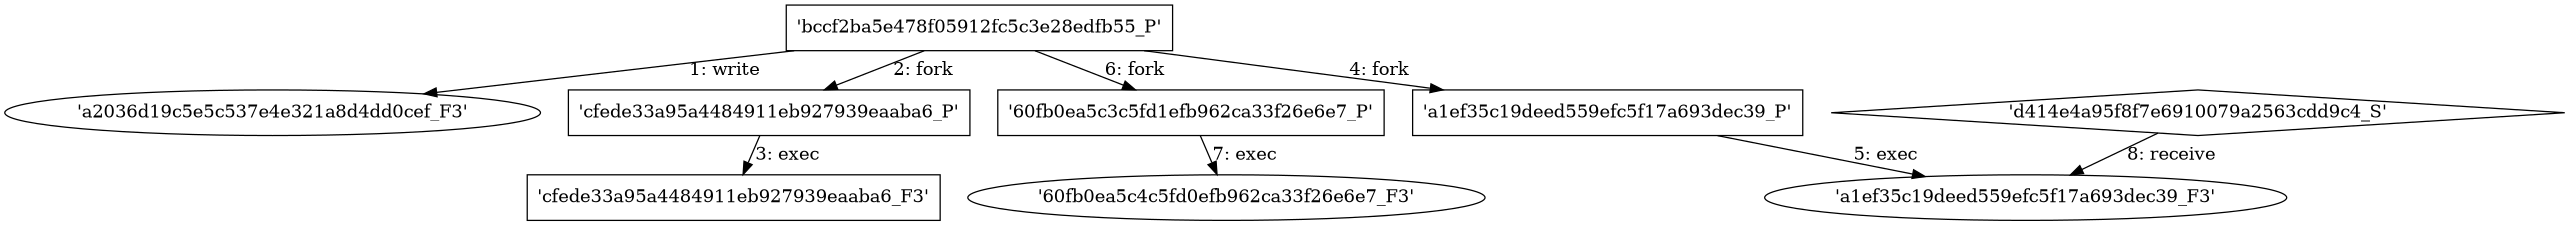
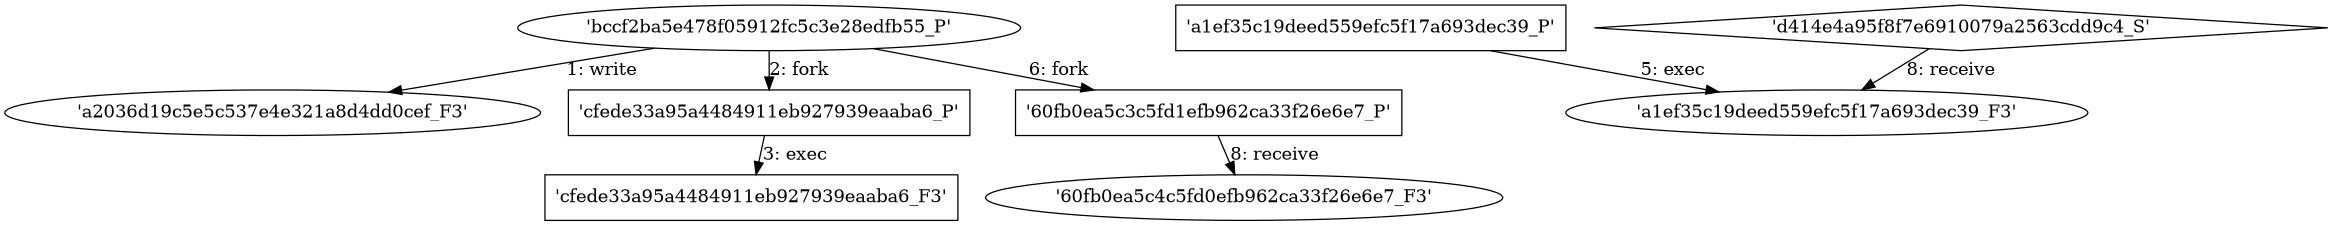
  digraph {
    engine=neato
    fixedsize=false
    fontsize=10
    nodesep=0.3
    rankdir=TB
    ranksep=0
    splines=true
    node [node_type=Process shape=box]
    "'a2036d19c5e5c537e4e321a8d4dd0cef_F3'" [node_type=file shape=ellipse]
-   "'bccf2ba5e478f05912fc5c3e28edfb55_P'"
+   "'bccf2ba5e478f05912fc5c3e28edfb55_P'" [shape=ellipse]
    "'cfede33a95a4484911eb927939eaaba6_P'"
    "'a1ef35c19deed559efc5f17a693dec39_P'"
    n5 [label="'60fb0ea5c3c5fd1efb962ca33f26e6e7_P'"]
    "'cfede33a95a4484911eb927939eaaba6_F3'" [node_type=File]
    "'a1ef35c19deed559efc5f17a693dec39_F3'" [node_type=File shape=ellipse]
    n8 [label="'60fb0ea5c4c5fd0efb962ca33f26e6e7_F3'" node_type=File shape=ellipse]
    "'d414e4a95f8f7e6910079a2563cdd9c4_S'" [node_type=Socket shape=diamond]
    "'bccf2ba5e478f05912fc5c3e28edfb55_P'" -> "'a2036d19c5e5c537e4e321a8d4dd0cef_F3'" [label="1: write"]
    "'bccf2ba5e478f05912fc5c3e28edfb55_P'" -> "'cfede33a95a4484911eb927939eaaba6_P'" [label="2: fork"]
-   "'bccf2ba5e478f05912fc5c3e28edfb55_P'" -> "'a1ef35c19deed559efc5f17a693dec39_P'" [label="4: fork"]
    "'bccf2ba5e478f05912fc5c3e28edfb55_P'" -> n5 [label="6: fork"]
    "'cfede33a95a4484911eb927939eaaba6_P'" -> "'cfede33a95a4484911eb927939eaaba6_F3'" [label="3: exec"]
    "'a1ef35c19deed559efc5f17a693dec39_P'" -> "'a1ef35c19deed559efc5f17a693dec39_F3'" [label="5: exec"]
-   n5 -> n8 [label="7: exec"]
+   n5 -> n8 [label="8: receive"]
    "'d414e4a95f8f7e6910079a2563cdd9c4_S'" -> "'a1ef35c19deed559efc5f17a693dec39_F3'" [label="8: receive"]
  }
